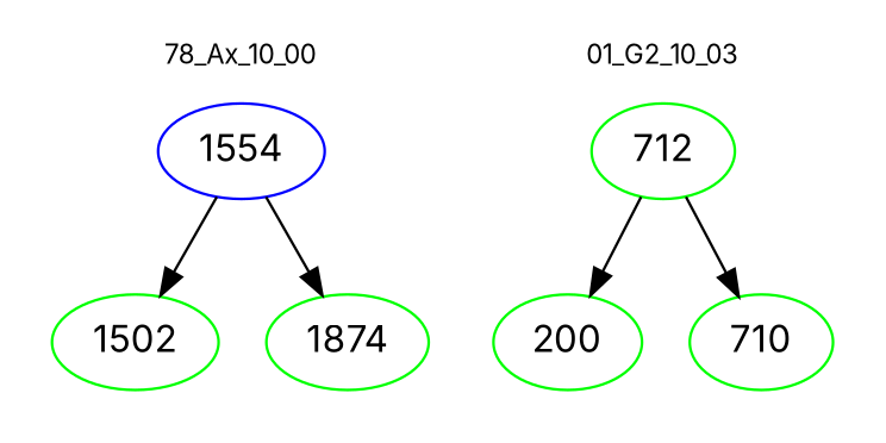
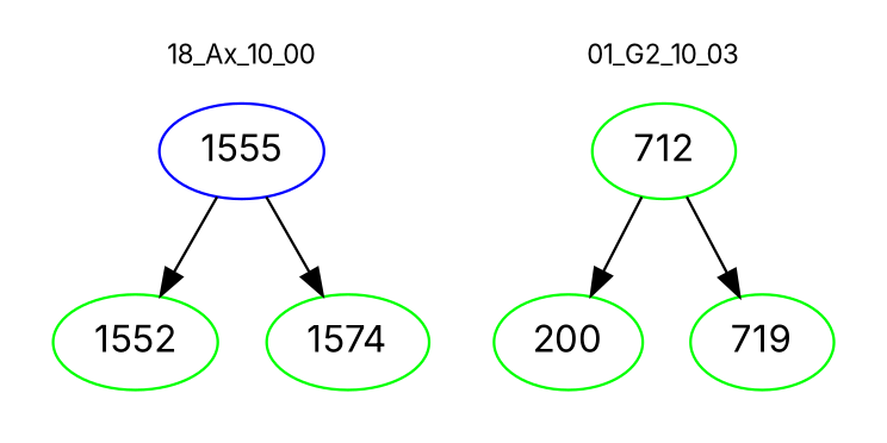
  digraph {
    fontname=Inter
    node [color=green fontname=Inter]
    edge [color=black fontname=Inter]
-   n1 [color=blue label=1554]
-   n2 [label=1502]
-   n3 [label=1874]
+   n1 [color=blue label=1555]
+   n2 [label=1552]
+   n3 [label=1574]
    n4 [label=712]
    n5 [label=200]
-   n6 [label=710]
+   n6 [label=719]
    subgraph cluster_1 {
      color=white
      fontsize=10
-     label="78_Ax_10_00"
+     label="18_Ax_10_00"
      n1
      n2
      n3
    }
    subgraph cluster_2 {
      color=white
      fontsize=10
      label="01_G2_10_03"
      n4
      n5
      n6
    }
    n1 -> n2
    n1 -> n3
    n4 -> n5
    n4 -> n6
  }
